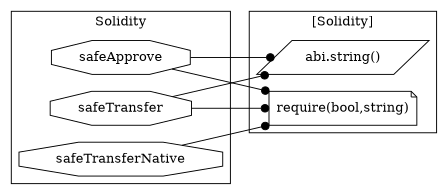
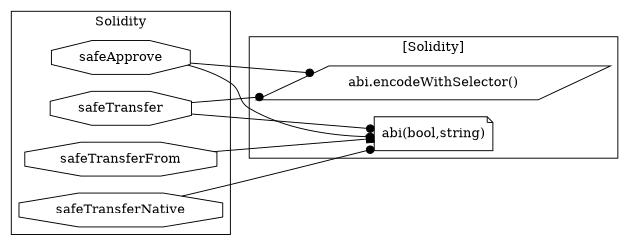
  strict digraph {
    rankdir=LR
    node [shape=octagon]
    edge [arrowhead=dot]
    n1 [label=safeApprove]
    n2 [label=safeTransfer]
+   n3 [label=safeTransferFrom]
    n4 [label=safeTransferNative]
-   "require(bool,string)" [shape=note]
-   "abi.encodeWithSelector()" [shape=parallelogram label="abi.string()"]
+   "require(bool,string)" [shape=note label="abi(bool,string)"]
+   "abi.encodeWithSelector()" [shape=parallelogram]
    subgraph cluster_1 {
      label=Solidity
      n1
      n2
+     n3
      n4
    }
    subgraph cluster_2 {
      label="[Solidity]"
      "require(bool,string)"
      "abi.encodeWithSelector()"
    }
    n1 -> "require(bool,string)"
    n1 -> "abi.encodeWithSelector()"
    n2 -> "require(bool,string)"
    n2 -> "abi.encodeWithSelector()"
+   n3 -> "require(bool,string)" [arrowhead=box]
    n4 -> "require(bool,string)"
  }
